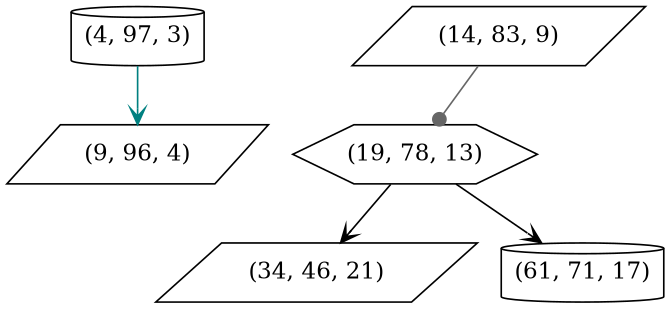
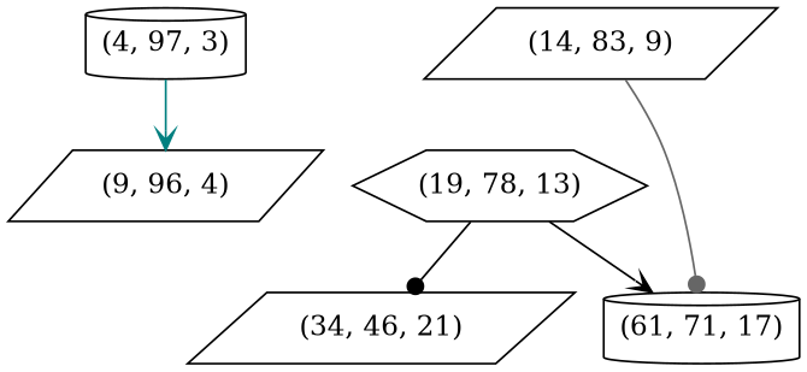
  digraph {
    node [shape=parallelogram]
    edge [arrowhead=vee color=black]
    "(4, 97, 3)" [shape=cylinder]
    "(9, 96, 4)"
    n3 [label="(14, 83, 9)"]
    "(19, 78, 13)" [shape=hexagon]
    "(34, 46, 21)"
    "(61, 71, 17)" [shape=cylinder]
    "(4, 97, 3)" -> "(9, 96, 4)" [color=teal]
-   n3 -> "(19, 78, 13)" [arrowhead=dot color=gray40]
-   "(19, 78, 13)" -> "(34, 46, 21)"
+   n3 -> "(61, 71, 17)" [arrowhead=dot color=gray40]
+   "(19, 78, 13)" -> "(34, 46, 21)" [arrowhead=dot]
    "(19, 78, 13)" -> "(61, 71, 17)"
  }
